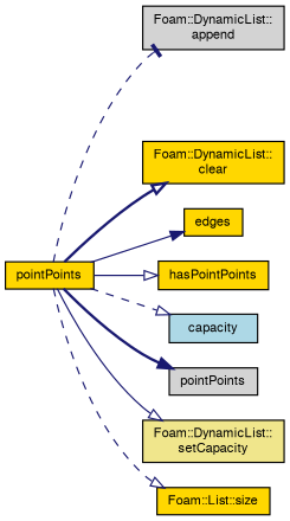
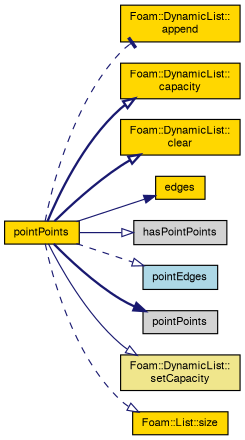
  digraph {
    rankdir=LR
    node [color=black fillcolor=gold fontname=FreeSans fontsize=10 shape=record style=filled]
    edge [arrowhead=onormal color=midnightblue fontname=FreeSans fontsize=10 labelfontname=FreeSans labelfontsize=10 style=dashed]
    n1 [fontcolor=black height=0.2 label=pointPoints width=0.4]
-   n2 [fillcolor=lightgrey height=0.2 label="Foam::DynamicList::\lappend" width=0.4]
+   n2 [height=0.2 label="Foam::DynamicList::\lappend" width=0.4]
+   n3 [height=0.2 label="Foam::DynamicList::\lcapacity" width=0.4]
    n4 [height=0.2 label="Foam::DynamicList::\lclear" width=0.4]
    n5 [height=0.2 label=edges width=0.4]
-   n6 [height=0.2 label=hasPointPoints width=0.4]
-   n7 [fillcolor=lightblue height=0.2 label=capacity width=0.4]
+   n6 [fillcolor=lightgrey height=0.2 label=hasPointPoints width=0.4]
+   n7 [fillcolor=lightblue height=0.2 label=pointEdges width=0.4]
    n8 [fillcolor=lightgrey height=0.2 label=pointPoints width=0.4]
    n9 [fillcolor=khaki height=0.2 label="Foam::DynamicList::\lsetCapacity" width=0.4]
    n10 [height=0.2 label="Foam::List::size" width=0.4]
    n1 -> n2 [arrowhead=tee]
+   n1 -> n3 [style=bold]
    n1 -> n4 [style=bold]
    n1 -> n5 [arrowhead=normal style=solid]
    n1 -> n6 [style=solid]
    n1 -> n7
    n1 -> n8 [arrowhead=normal style=bold]
    n1 -> n9 [style=solid]
    n1 -> n10
  }
